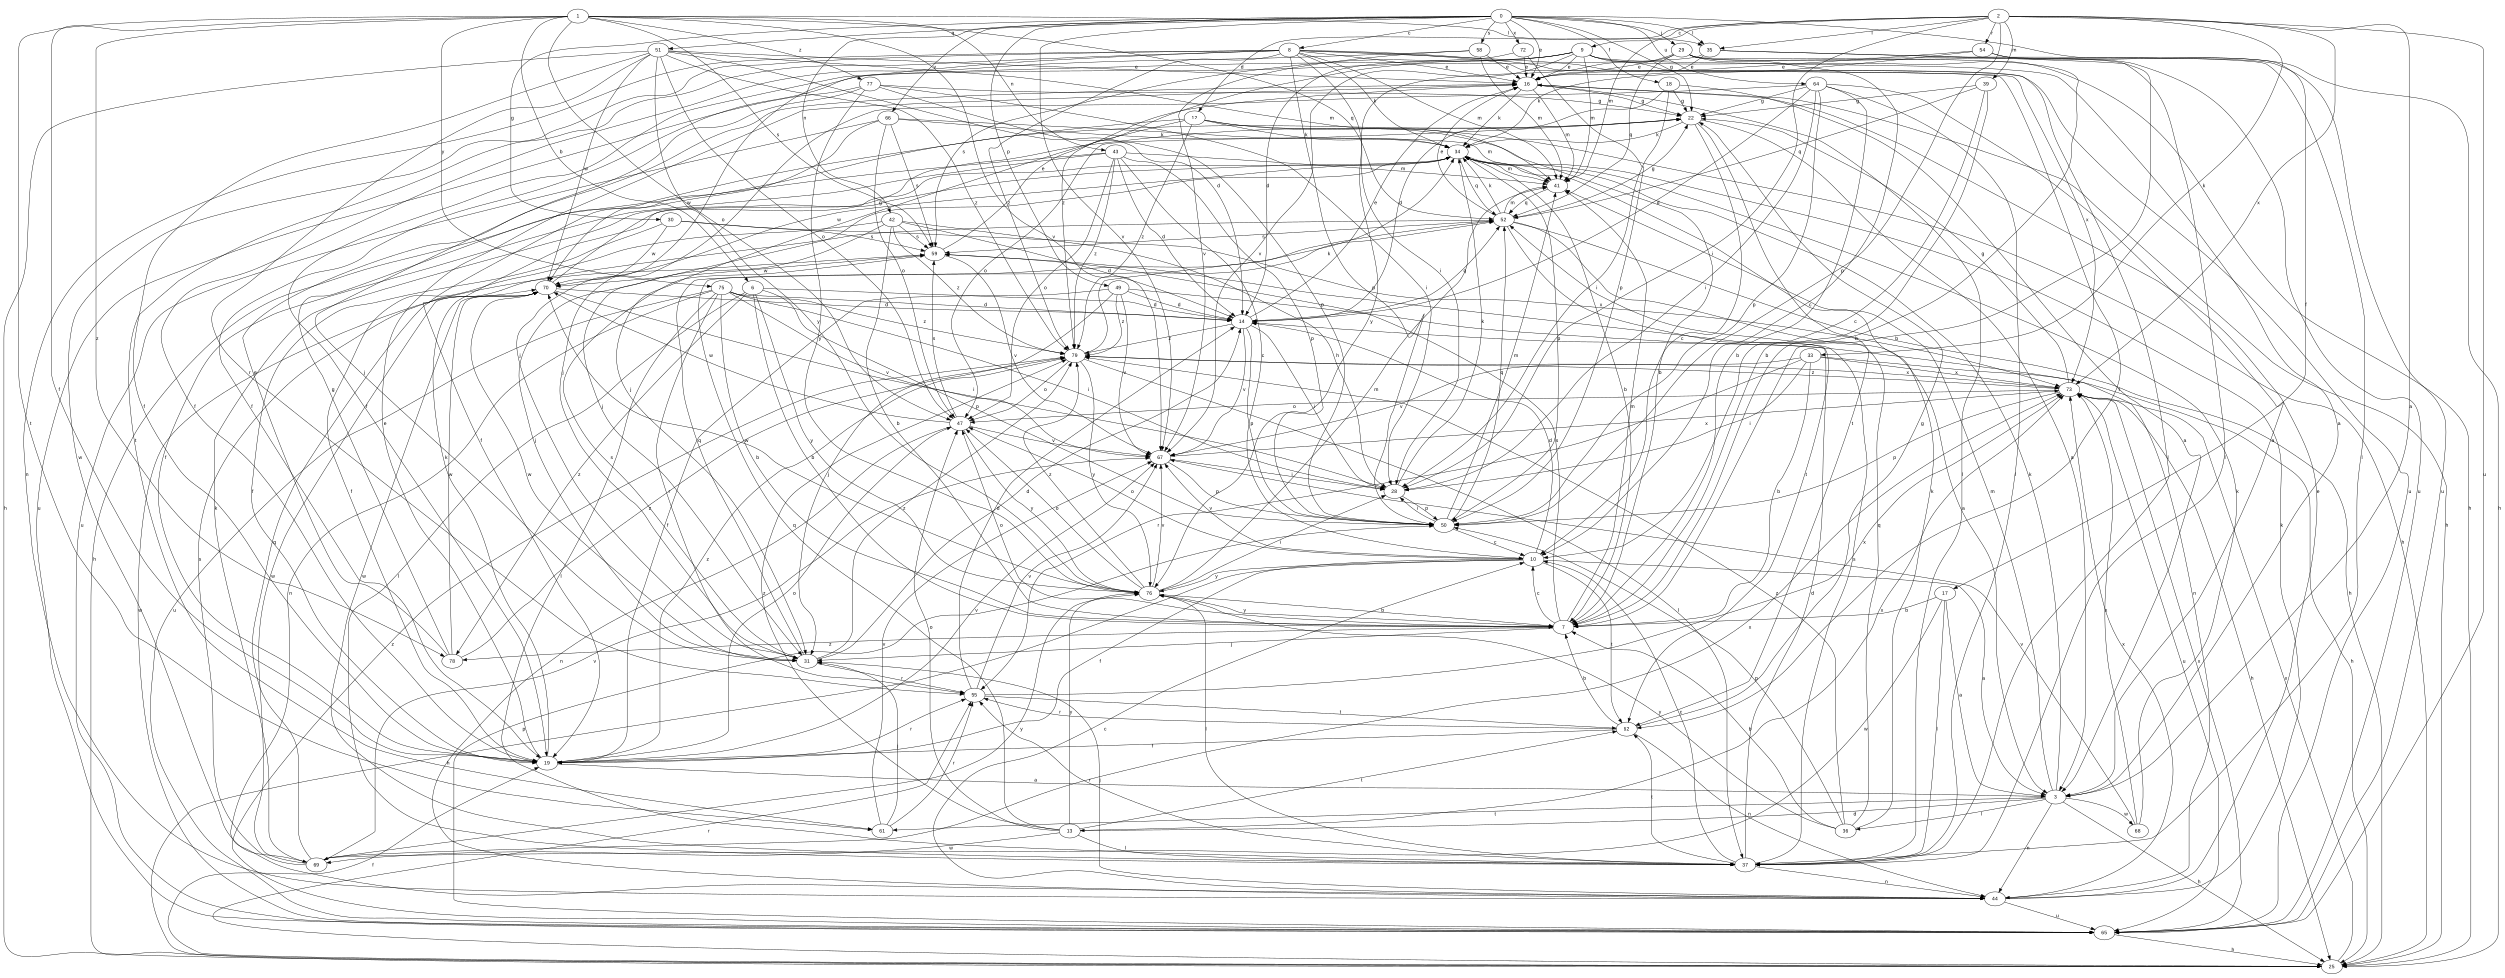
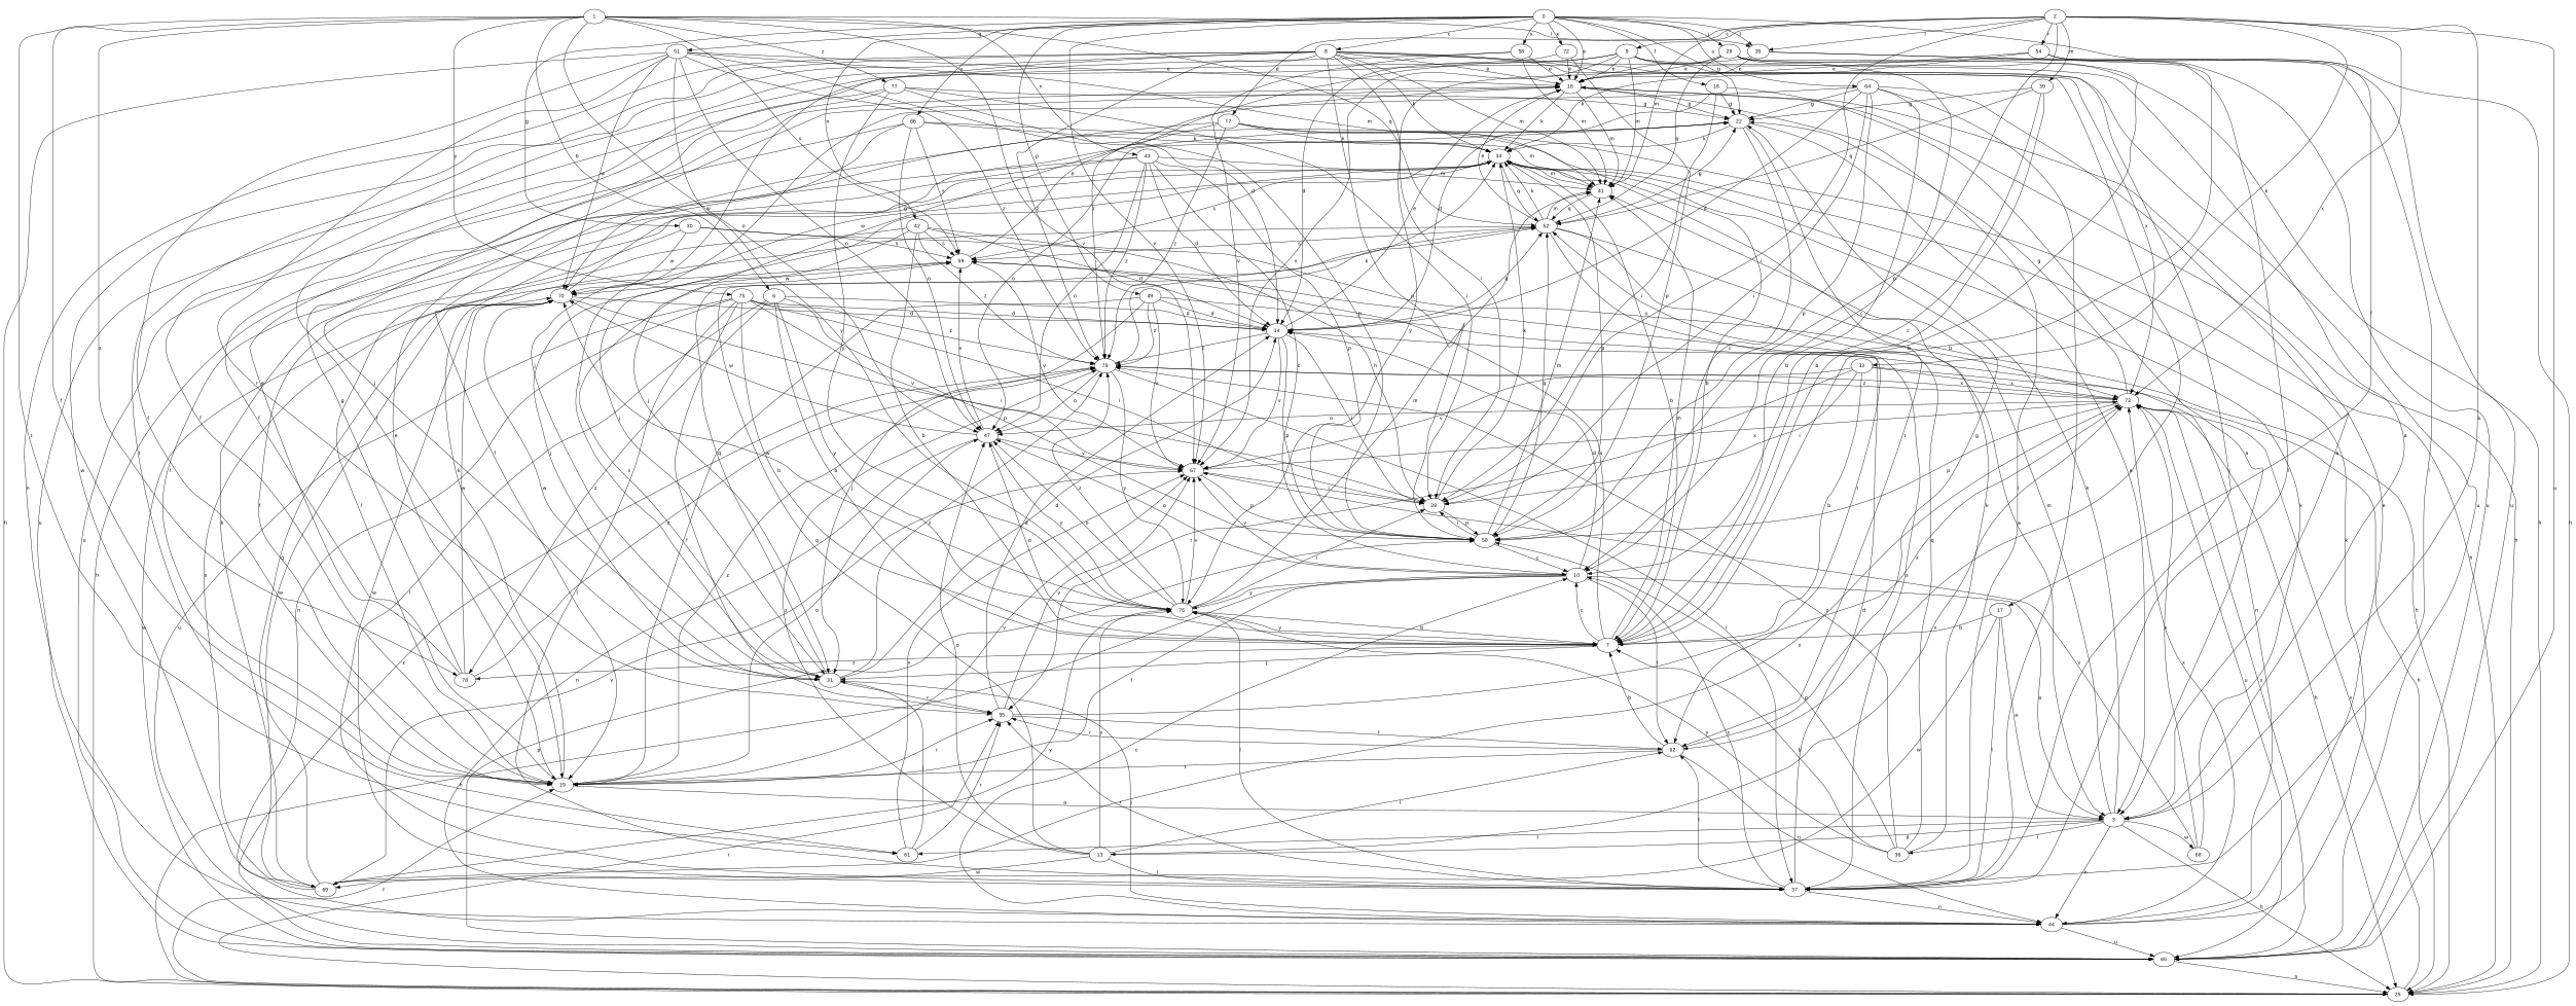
  strict digraph {
    fontname="Liberation Sans"
    node [fontname="Liberation Sans"]
    edge [fontname="Liberation Sans"]
    0
    8
    16
    17
    18
    n6 [label=30]
    22
    29
    35
    42
    49
    51
    58
    64
    66
    67
    72
    61
    28
    41
    50
    65
    73
    34
    44
    31
    62
    69
    79
    25
    37
    3
    7
    14
    19
    59
    70
    47
    10
    52
    76
    55
    1
    6
    43
    75
    77
    78
    2
    9
    12
    33
    39
    54
    13
    36
    68
    0 -> 8 [label=c]
    0 -> 16 [label=e]
    0 -> 17 [label=f]
    0 -> 18 [label=f]
    0 -> n6 [label=g]
    0 -> 22 [label=g]
    0 -> 29 [label=j]
    0 -> 35 [label=l]
    0 -> 42 [label=n]
    0 -> 49 [label=p]
    0 -> 51 [label=q]
    0 -> 58 [label=s]
    0 -> 64 [label=u]
    0 -> 66 [label=v]
    0 -> 67 [label=v]
    0 -> 72 [label=x]
    8 -> 16 [label=e]
    8 -> 61 [label=t]
    8 -> 28 [label=i]
    8 -> 41 [label=m]
    8 -> 50 [label=p]
    8 -> 65 [label=u]
    8 -> 73 [label=x]
    8 -> 34 [label=k]
    8 -> 44 [label=n]
    8 -> 31 [label=j]
    8 -> 62 [label=t]
    8 -> 69 [label=w]
    8 -> 79 [label=z]
    16 -> 22 [label=g]
    16 -> 41 [label=m]
    16 -> 34 [label=k]
    16 -> 25 [label=h]
    16 -> 37 [label=l]
    17 -> 69 [label=w]
    17 -> 37 [label=l]
    17 -> 3 [label=a]
    17 -> 7 [label=b]
    18 -> 22 [label=g]
    18 -> 28 [label=i]
    18 -> 3 [label=a]
    18 -> 14 [label=d]
    n6 -> 73 [label=x]
    n6 -> 19 [label=f]
    n6 -> 59 [label=s]
    n6 -> 70 [label=w]
    22 -> 34 [label=k]
    22 -> 62 [label=t]
    22 -> 3 [label=a]
    22 -> 47 [label=o]
    22 -> 10 [label=c]
    29 -> 16 [label=e]
    29 -> 65 [label=u]
    29 -> 37 [label=l]
    29 -> 7 [label=b]
    29 -> 10 [label=c]
    29 -> 52 [label=q]
    29 -> 76 [label=y]
    35 -> 16 [label=e]
    35 -> 37 [label=l]
    35 -> 7 [label=b]
    35 -> 19 [label=f]
    42 -> 28 [label=h]
    42 -> 31 [label=j]
    42 -> 79 [label=z]
    42 -> 7 [label=b]
    42 -> 14 [label=d]
    42 -> 19 [label=f]
    42 -> 59 [label=s]
    49 -> 67 [label=v]
    49 -> 44 [label=n]
    49 -> 31 [label=j]
    49 -> 79 [label=z]
    49 -> 14 [label=d]
    49 -> 19 [label=f]
    51 -> 16 [label=e]
    51 -> 41 [label=m]
    51 -> 79 [label=z]
    51 -> 25 [label=h]
    51 -> 14 [label=d]
    51 -> 19 [label=f]
    51 -> 70 [label=w]
    51 -> 47 [label=o]
    51 -> 76 [label=y]
    51 -> 55 [label=r]
    58 -> 16 [label=e]
    58 -> 67 [label=v]
    58 -> 41 [label=m]
    58 -> 19 [label=f]
    64 -> 22 [label=g]
    64 -> 28 [label=i]
    64 -> 50 [label=p]
    64 -> 31 [label=j]
    64 -> 37 [label=l]
    64 -> 3 [label=a]
    64 -> 7 [label=b]
    64 -> 14 [label=d]
    66 -> 41 [label=m]
    66 -> 65 [label=u]
    66 -> 34 [label=k]
    66 -> 59 [label=s]
    66 -> 70 [label=w]
    66 -> 47 [label=o]
    67 -> 28 [label=i]
    67 -> 50 [label=p]
    67 -> 73 [label=x]
    72 -> 16 [label=e]
    72 -> 50 [label=p]
    72 -> 14 [label=d]
    61 -> 67 [label=v]
    61 -> 31 [label=j]
    61 -> 55 [label=r]
    28 -> 50 [label=p]
    28 -> 34 [label=k]
    41 -> 52 [label=q]
    50 -> 28 [label=i]
    50 -> 41 [label=m]
    50 -> 10 [label=c]
    50 -> 52 [label=q]
    65 -> 50 [label=p]
    65 -> 73 [label=x]
    65 -> 79 [label=z]
    65 -> 25 [label=h]
    65 -> 70 [label=w]
    73 -> 22 [label=g]
    73 -> 50 [label=p]
    73 -> 65 [label=u]
    73 -> 79 [label=z]
    73 -> 25 [label=h]
    73 -> 47 [label=o]
    34 -> 41 [label=m]
    34 -> 50 [label=p]
    34 -> 31 [label=j]
    34 -> 7 [label=b]
    34 -> 70 [label=w]
    34 -> 52 [label=q]
    44 -> 16 [label=e]
    44 -> 65 [label=u]
    44 -> 73 [label=x]
    44 -> 34 [label=k]
    44 -> 31 [label=j]
    44 -> 10 [label=c]
    31 -> 79 [label=z]
    31 -> 14 [label=d]
    31 -> 59 [label=s]
    31 -> 70 [label=w]
    31 -> 52 [label=q]
    31 -> 55 [label=r]
    62 -> 22 [label=g]
    62 -> 44 [label=n]
    62 -> 7 [label=b]
    62 -> 19 [label=f]
    62 -> 55 [label=r]
    69 -> 67 [label=v]
    69 -> 73 [label=x]
    69 -> 34 [label=k]
    69 -> 59 [label=s]
    69 -> 70 [label=w]
    69 -> 52 [label=q]
    69 -> 76 [label=y]
    79 -> 73 [label=x]
    79 -> 34 [label=k]
    79 -> 37 [label=l]
    79 -> 47 [label=o]
    79 -> 76 [label=y]
    25 -> 73 [label=x]
    25 -> 19 [label=f]
    25 -> 55 [label=r]
    37 -> 44 [label=n]
    37 -> 62 [label=t]
    37 -> 14 [label=d]
    37 -> 59 [label=s]
    37 -> 70 [label=w]
    37 -> 10 [label=c]
    37 -> 55 [label=r]
    3 -> 61 [label=t]
    3 -> 41 [label=m]
    3 -> 34 [label=k]
    3 -> 44 [label=n]
    3 -> 25 [label=h]
    3 -> 13 [label=d]
    3 -> 36 [label=l]
    3 -> 68 [label=w]
    7 -> 41 [label=m]
    7 -> 31 [label=j]
    7 -> 59 [label=s]
    7 -> 47 [label=o]
    7 -> 10 [label=c]
    7 -> 76 [label=y]
    7 -> 78 [label=z]
    14 -> 16 [label=e]
    14 -> 67 [label=v]
    14 -> 28 [label=i]
    14 -> 50 [label=p]
    14 -> 79 [label=z]
    14 -> 52 [label=q]
    19 -> 16 [label=e]
    19 -> 67 [label=v]
    19 -> 34 [label=k]
    19 -> 79 [label=z]
    19 -> 3 [label=a]
    19 -> 47 [label=o]
    19 -> 55 [label=r]
    59 -> 16 [label=e]
    59 -> 67 [label=v]
    59 -> 70 [label=w]
    70 -> 22 [label=g]
    70 -> 28 [label=i]
    70 -> 14 [label=d]
    47 -> 67 [label=v]
    47 -> 44 [label=n]
    47 -> 59 [label=s]
    47 -> 70 [label=w]
    47 -> 76 [label=y]
    10 -> 67 [label=v]
    10 -> 62 [label=t]
    10 -> 25 [label=h]
    10 -> 3 [label=a]
    10 -> 14 [label=d]
    10 -> 19 [label=f]
    10 -> 47 [label=o]
    10 -> 76 [label=y]
    52 -> 16 [label=e]
    52 -> 22 [label=g]
    52 -> 41 [label=m]
    52 -> 34 [label=k]
    52 -> 62 [label=t]
    52 -> 25 [label=h]
    52 -> 3 [label=a]
    52 -> 59 [label=s]
    76 -> 67 [label=v]
    76 -> 28 [label=i]
    76 -> 41 [label=m]
    76 -> 79 [label=z]
    76 -> 37 [label=l]
    76 -> 7 [label=b]
    76 -> 70 [label=w]
    76 -> 47 [label=o]
    55 -> 67 [label=v]
    55 -> 73 [label=x]
    55 -> 62 [label=t]
    55 -> 14 [label=d]
    1 -> 35 [label=l]
    1 -> 67 [label=v]
    1 -> 61 [label=t]
    1 -> 19 [label=f]
    1 -> 59 [label=s]
    1 -> 47 [label=o]
    1 -> 52 [label=q]
    1 -> 6 [label=b]
    1 -> 43 [label=n]
    1 -> 75 [label=y]
    1 -> 77 [label=z]
    1 -> 78 [label=z]
    6 -> 50 [label=p]
    6 -> 37 [label=l]
    6 -> 7 [label=b]
    6 -> 14 [label=d]
    6 -> 76 [label=y]
    6 -> 78 [label=z]
    43 -> 41 [label=m]
    43 -> 50 [label=p]
    43 -> 79 [label=z]
    43 -> 25 [label=h]
    43 -> 14 [label=d]
    43 -> 19 [label=f]
    43 -> 47 [label=o]
    43 -> 10 [label=c]
    75 -> 67 [label=v]
    75 -> 28 [label=i]
    75 -> 65 [label=u]
    75 -> 44 [label=n]
    75 -> 79 [label=z]
    75 -> 37 [label=l]
    75 -> 7 [label=b]
    75 -> 14 [label=d]
    75 -> 55 [label=r]
    77 -> 22 [label=g]
    77 -> 28 [label=i]
    77 -> 50 [label=p]
    77 -> 65 [label=u]
    77 -> 31 [label=j]
    77 -> 76 [label=y]
    78 -> 16 [label=e]
    78 -> 22 [label=g]
    78 -> 79 [label=z]
    78 -> 70 [label=w]
    2 -> 35 [label=l]
    2 -> 28 [label=i]
    2 -> 41 [label=m]
    2 -> 50 [label=p]
    2 -> 65 [label=u]
    2 -> 73 [label=x]
    2 -> 3 [label=a]
    2 -> 9 [label=c]
    2 -> 12 [label=d]
    2 -> 33 [label=k]
    2 -> 39 [label=m]
    2 -> 54 [label=r]
    9 -> 16 [label=e]
    9 -> 67 [label=v]
    9 -> 41 [label=m]
    9 -> 79 [label=z]
    9 -> 25 [label=h]
    9 -> 37 [label=l]
    9 -> 3 [label=a]
    9 -> 19 [label=f]
-   9 -> 59 [label=s]
+   34 -> 59 [label=s]
    12 -> 34 [label=k]
    12 -> 31 [label=j]
    12 -> 79 [label=z]
    12 -> 25 [label=h]
    12 -> 7 [label=b]
    12 -> 19 [label=f]
    33 -> 67 [label=v]
    33 -> 28 [label=i]
    33 -> 73 [label=x]
    33 -> 25 [label=h]
    33 -> 7 [label=b]
    33 -> 55 [label=r]
    39 -> 22 [label=g]
    39 -> 7 [label=b]
    39 -> 10 [label=c]
    39 -> 52 [label=q]
    54 -> 16 [label=e]
    54 -> 65 [label=u]
    54 -> 34 [label=k]
    54 -> 25 [label=h]
    13 -> 73 [label=x]
    13 -> 62 [label=t]
    13 -> 69 [label=w]
    13 -> 79 [label=z]
    13 -> 37 [label=l]
    13 -> 47 [label=o]
    13 -> 52 [label=q]
    13 -> 76 [label=y]
    36 -> 50 [label=p]
    36 -> 34 [label=k]
    36 -> 79 [label=z]
    36 -> 7 [label=b]
    36 -> 52 [label=q]
    36 -> 76 [label=y]
    68 -> 67 [label=v]
    68 -> 73 [label=x]
    68 -> 34 [label=k]
  }
